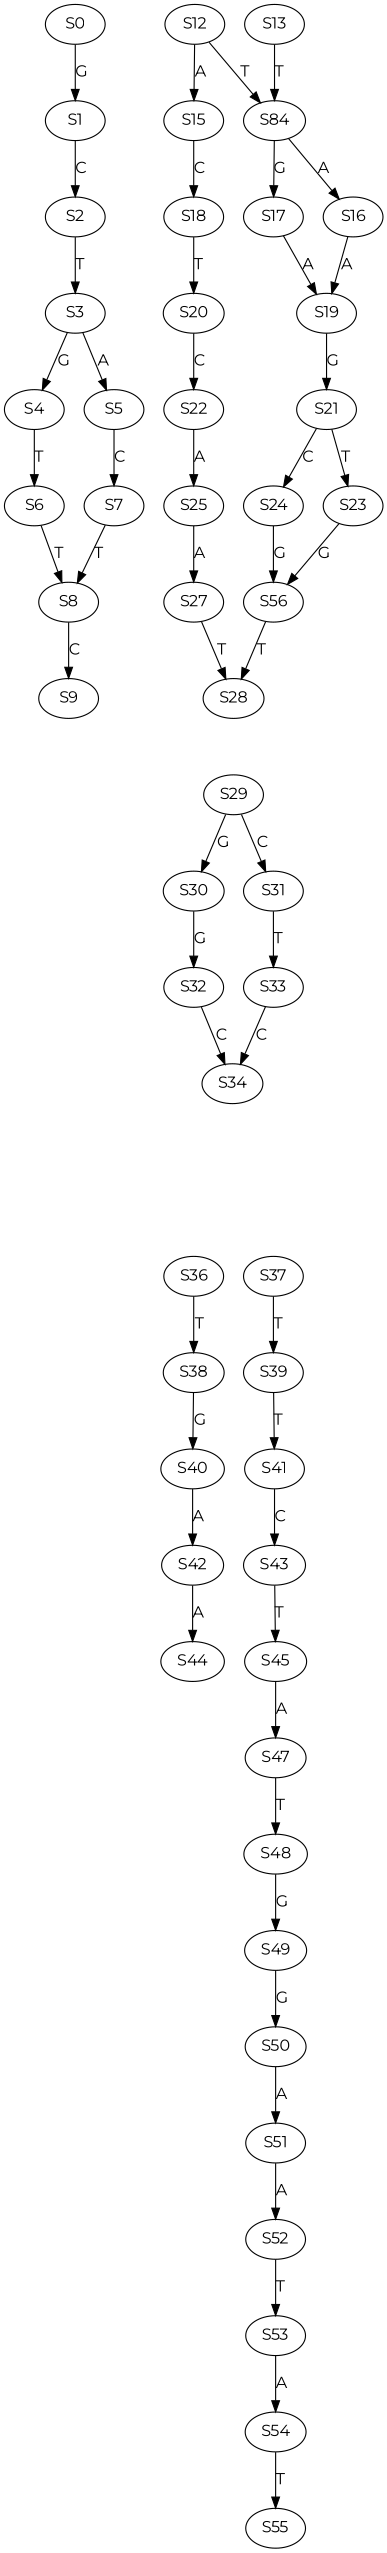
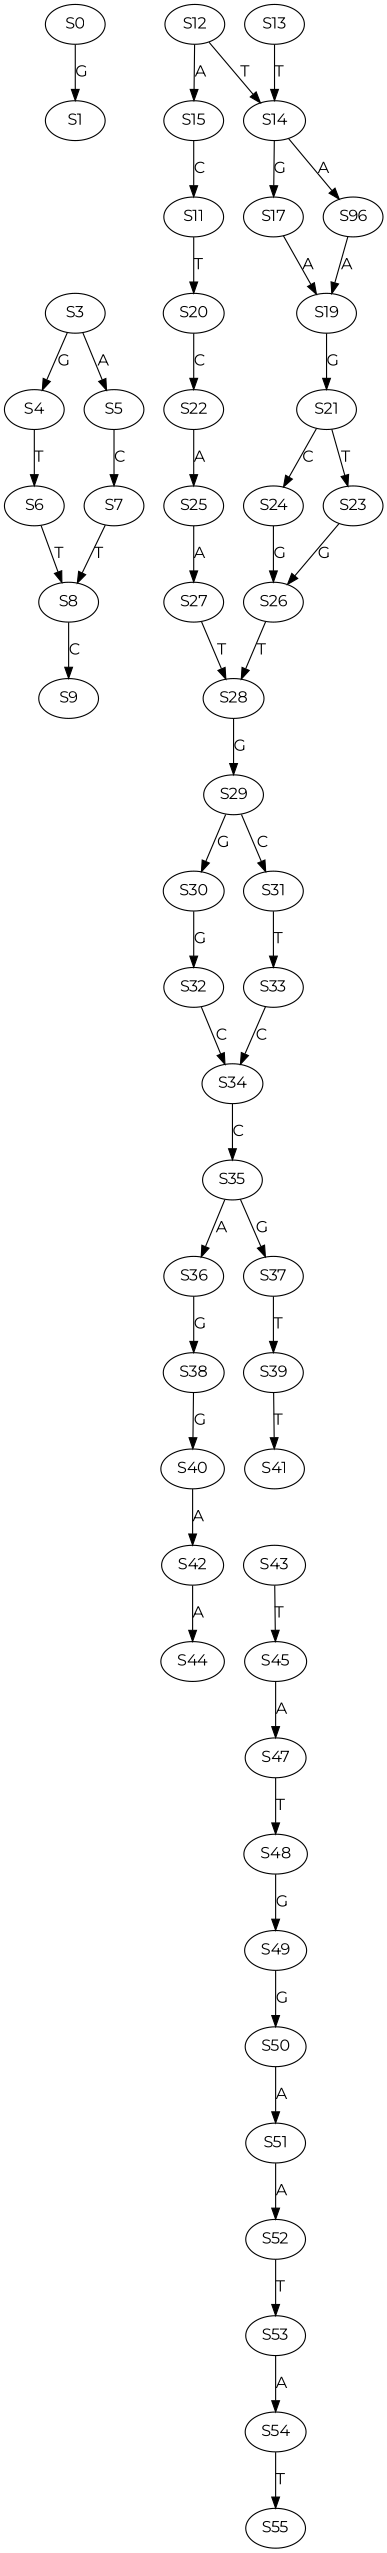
  strict digraph {
    fontname=Montserrat
    node [fontname=Montserrat]
    edge [fontname=Montserrat]
    S0
    S1
-   S2
    S3
    S4
    S5
    S6
    S7
    S8
    S9
    S12
-   S14 [label=S84]
+   S14
    S15
    S13
-   S16
+   S16 [label=S96]
    S17
-   S18
+   S18 [label=S11]
    S19
    S20
    S21
    S22
    S23
    S24
    S25
-   S26 [label=S56]
+   S26
    S27
    S28
    S29
    S30
    S31
    S32
    S33
    S34
+   S35
    S36
    S37
    S38
    S39
    S40
    S41
    S42
    S43
    S44
    S45
    S47
    S48
    S49
    S50
    S51
    S52
    S53
    S54
    S55
    S0 -> S1 [label=G]
-   S1 -> S2 [label=C]
-   S2 -> S3 [label=T]
    S3 -> S4 [label=G]
    S3 -> S5 [label=A]
    S4 -> S6 [label=T]
    S5 -> S7 [label=C]
    S6 -> S8 [label=T]
    S7 -> S8 [label=T]
    S8 -> S9 [label=C]
    S12 -> S14 [label=T]
    S12 -> S15 [label=A]
    S14 -> S16 [label=A]
    S14 -> S17 [label=G]
    S15 -> S18 [label=C]
    S13 -> S14 [label=T]
    S16 -> S19 [label=A]
    S17 -> S19 [label=A]
    S18 -> S20 [label=T]
    S19 -> S21 [label=G]
    S20 -> S22 [label=C]
    S21 -> S23 [label=T]
    S21 -> S24 [label=C]
    S22 -> S25 [label=A]
    S23 -> S26 [label=G]
    S24 -> S26 [label=G]
    S25 -> S27 [label=A]
    S26 -> S28 [label=T]
    S27 -> S28 [label=T]
+   S28 -> S29 [label=G]
    S29 -> S30 [label=G]
    S29 -> S31 [label=C]
    S30 -> S32 [label=G]
    S31 -> S33 [label=T]
    S32 -> S34 [label=C]
    S33 -> S34 [label=C]
-   S36 -> S38 [label=T]
+   S34 -> S35 [label=C]
+   S35 -> S36 [label=A]
+   S35 -> S37 [label=G]
+   S36 -> S38 [label=G]
    S37 -> S39 [label=T]
    S38 -> S40 [label=G]
    S39 -> S41 [label=T]
    S40 -> S42 [label=A]
-   S41 -> S43 [label=C]
    S42 -> S44 [label=A]
    S43 -> S45 [label=T]
    S45 -> S47 [label=A]
    S47 -> S48 [label=T]
    S48 -> S49 [label=G]
    S49 -> S50 [label=G]
    S50 -> S51 [label=A]
    S51 -> S52 [label=A]
    S52 -> S53 [label=T]
    S53 -> S54 [label=A]
    S54 -> S55 [label=T]
  }
